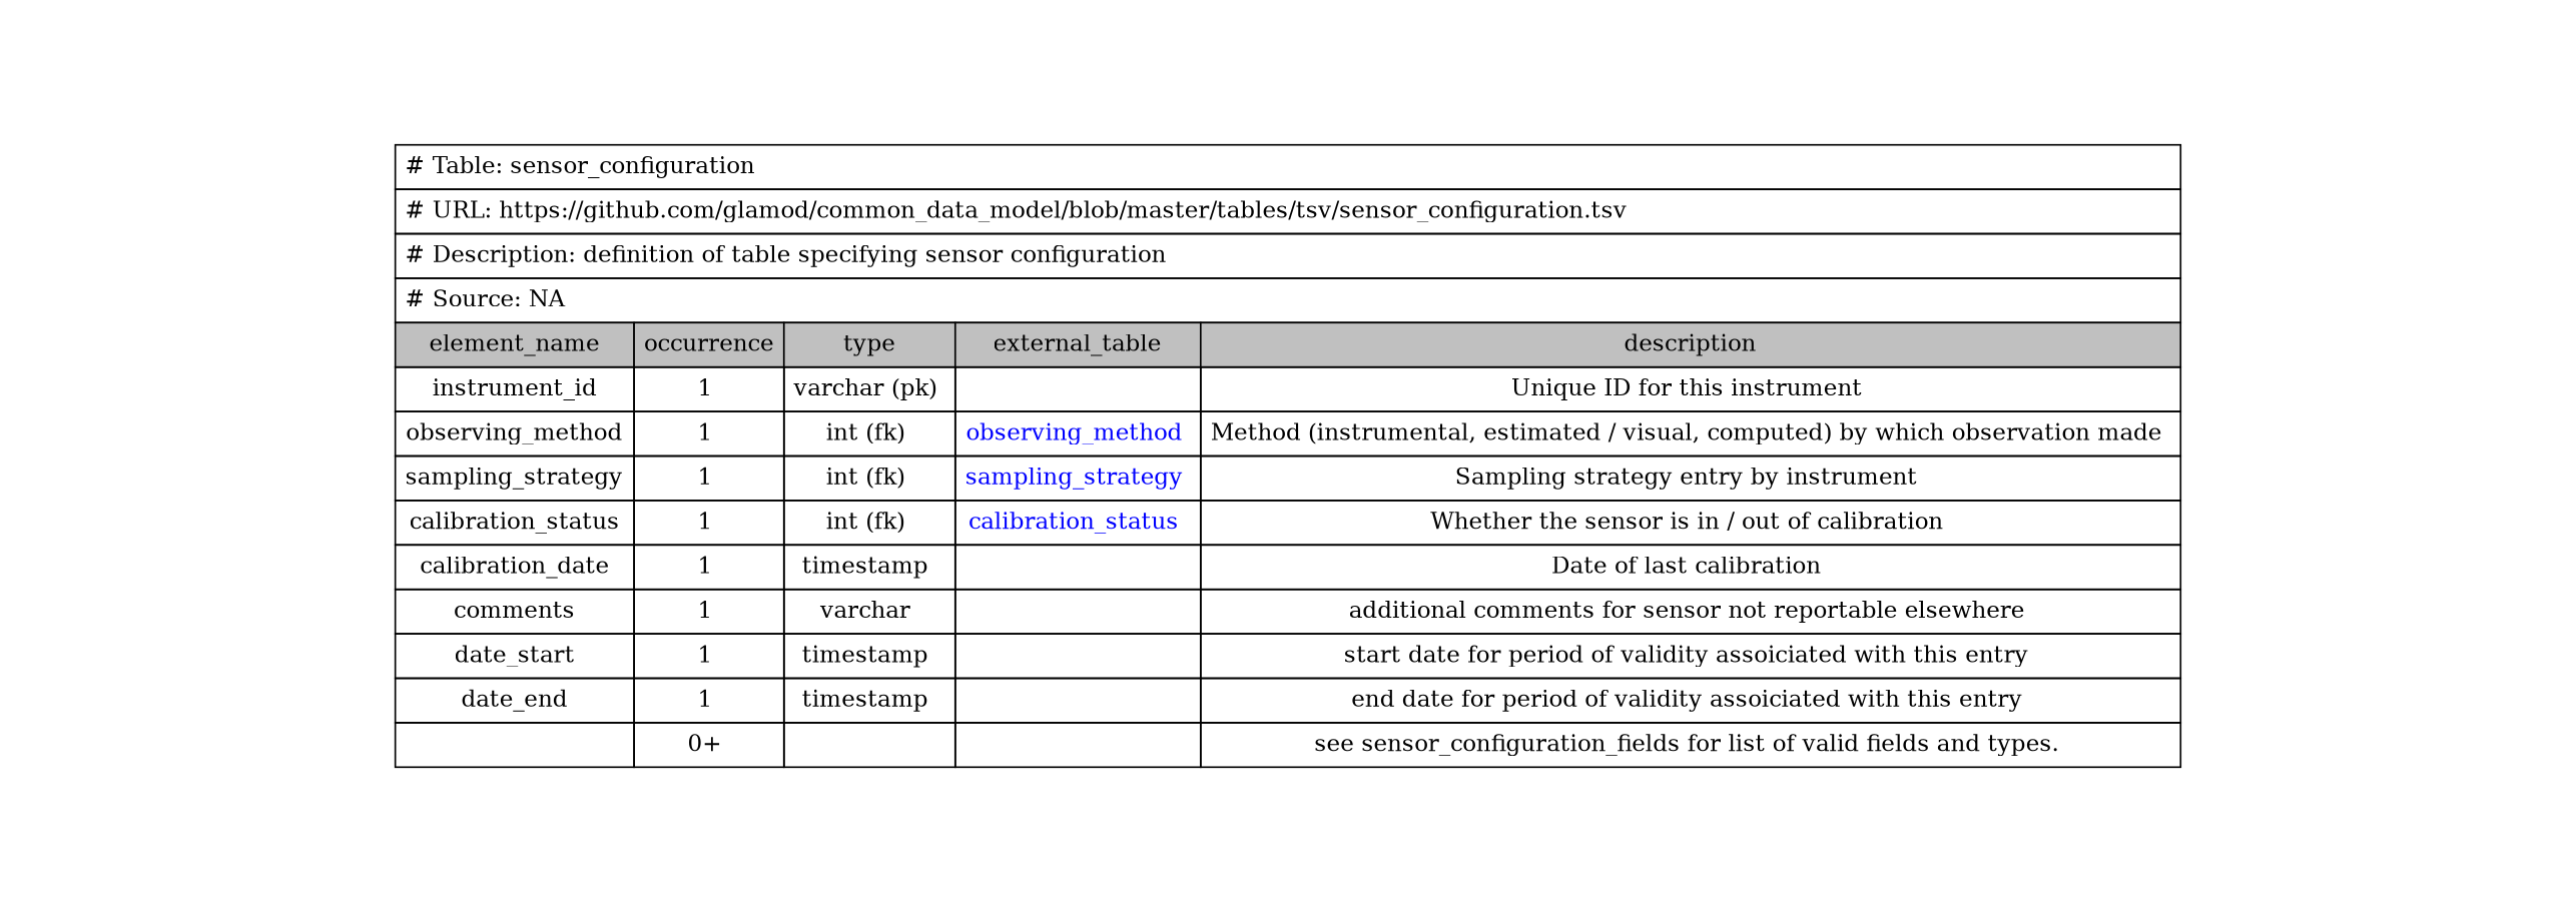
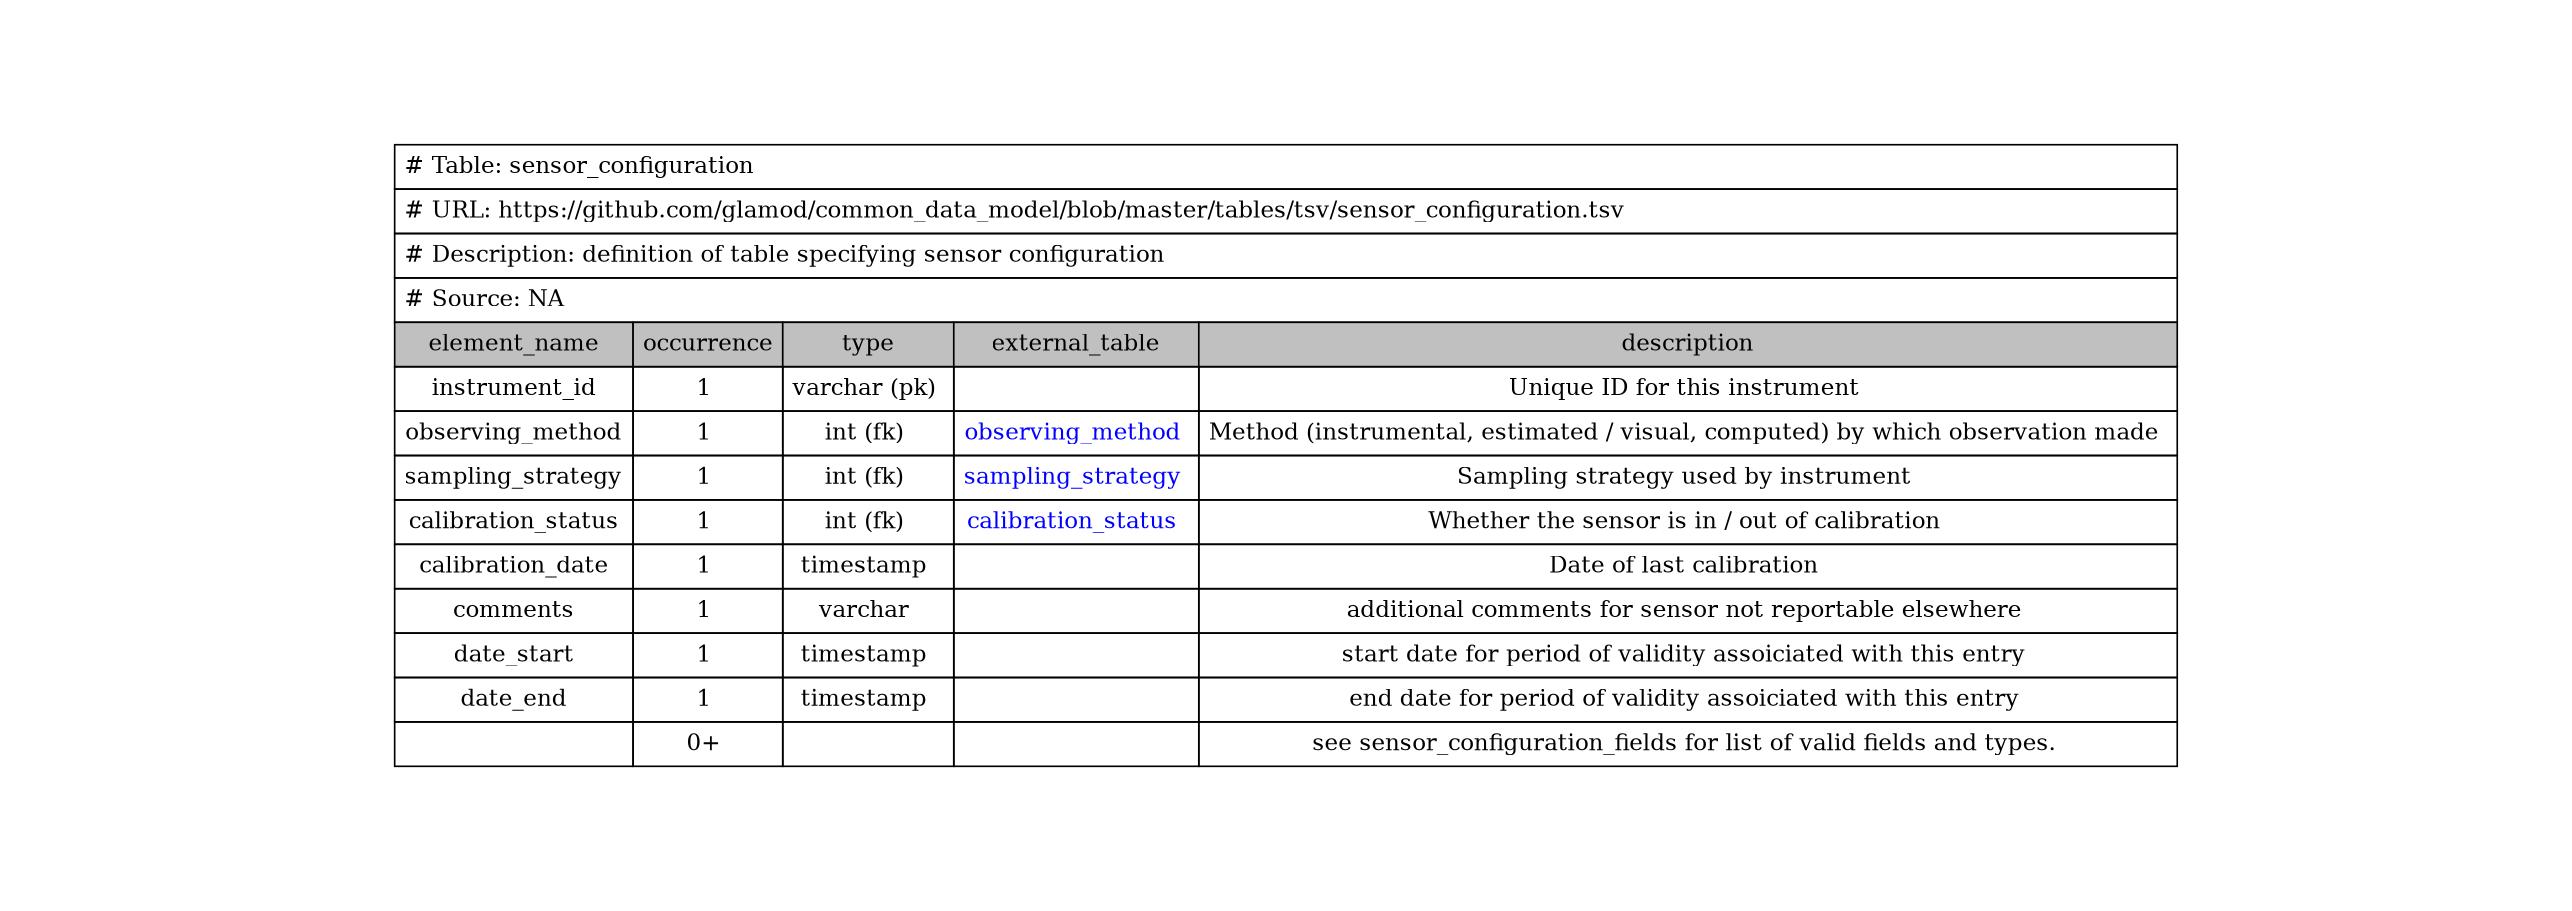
  digraph {
-   n1 [color=white label=<<TABLE BORDER="0" CELLBORDER="1" CELLSPACING="0" CELLPADDING="5" COLOR="BLACK"> <TR><TD COLSPAN="5" ALIGN="left" PORT="head"># Table: sensor_configuration</TD></TR> <TR><TD COLSPAN="5" ALIGN="left"># URL: https://github.com/glamod/common_data_model/blob/master/tables/tsv/sensor_configuration.tsv</TD></TR> <TR><TD ALIGN="left" COLSPAN="5"># Description: definition of table specifying sensor configuration				</TD></TR> <TR><TD ALIGN="left" COLSPAN="5"># Source: NA</TD></TR> <TR><TD BGCOLOR="GRAY">element_name</TD><TD BGCOLOR="GRAY">occurrence</TD><TD BGCOLOR="GRAY">type</TD><TD BGCOLOR="GRAY">external_table</TD><TD BGCOLOR="GRAY">description</TD></TR> <TR><TD PORT="instrument_idL">instrument_id</TD><TD>1 </TD><TD>varchar (pk) </TD><TD></TD><TD PORT="instrument_idR">Unique ID for this instrument </TD></TR> <TR><TD PORT="observing_methodL">observing_method</TD><TD>1 </TD><TD>int (fk) </TD><TD HREF="https://github.com/glamod/common_data_model/blob/master/tables/tsv/observing_method.tsv"><FONT color="blue">observing_method </FONT></TD><TD PORT="observing_methodR">Method (instrumental, estimated / visual, computed) by which observation made <BR/></TD></TR> <TR><TD PORT="sampling_strategyL">sampling_strategy</TD><TD>1 </TD><TD>int (fk) </TD><TD HREF="https://github.com/glamod/common_data_model/blob/master/tables/tsv/sampling_strategy.tsv"><FONT color="blue">sampling_strategy </FONT></TD><TD PORT="sampling_strategyR">Sampling strategy entry by instrument </TD></TR> <TR><TD PORT="calibration_statusL">calibration_status</TD><TD>1 </TD><TD>int (fk) </TD><TD HREF="https://github.com/glamod/common_data_model/blob/master/tables/tsv/calibration_status.tsv"><FONT color="blue">calibration_status </FONT></TD><TD PORT="calibration_statusR">Whether the sensor is in / out of calibration </TD></TR> <TR><TD PORT="calibration_dateL">calibration_date</TD><TD>1 </TD><TD>timestamp </TD><TD></TD><TD PORT="calibration_dateR">Date of last calibration </TD></TR> <TR><TD PORT="commentsL">comments</TD><TD>1 </TD><TD>varchar </TD><TD></TD><TD PORT="commentsR">additional comments for sensor not reportable elsewhere </TD></TR> <TR><TD PORT="date_startL">date_start</TD><TD>1 </TD><TD>timestamp </TD><TD></TD><TD PORT="date_startR">start date for period of validity assoiciated with this entry <BR/></TD></TR> <TR><TD PORT="date_endL">date_end</TD><TD>1 </TD><TD>timestamp </TD><TD></TD><TD PORT="date_endR">end date for period of validity assoiciated with this entry <BR/></TD></TR> <TR><TD PORT="L"></TD><TD>0+ </TD><TD></TD><TD></TD><TD PORT="R">see sensor_configuration_fields for list of valid fields and types. </TD></TR> </TABLE>>]
+   n1 [color=white label=<<TABLE BORDER="0" CELLBORDER="1" CELLSPACING="0" CELLPADDING="5" COLOR="BLACK"> <TR><TD COLSPAN="5" ALIGN="left" PORT="head"># Table: sensor_configuration</TD></TR> <TR><TD COLSPAN="5" ALIGN="left"># URL: https://github.com/glamod/common_data_model/blob/master/tables/tsv/sensor_configuration.tsv</TD></TR> <TR><TD ALIGN="left" COLSPAN="5"># Description: definition of table specifying sensor configuration				</TD></TR> <TR><TD ALIGN="left" COLSPAN="5"># Source: NA</TD></TR> <TR><TD BGCOLOR="GRAY">element_name</TD><TD BGCOLOR="GRAY">occurrence</TD><TD BGCOLOR="GRAY">type</TD><TD BGCOLOR="GRAY">external_table</TD><TD BGCOLOR="GRAY">description</TD></TR> <TR><TD PORT="instrument_idL">instrument_id</TD><TD>1 </TD><TD>varchar (pk) </TD><TD></TD><TD PORT="instrument_idR">Unique ID for this instrument </TD></TR> <TR><TD PORT="observing_methodL">observing_method</TD><TD>1 </TD><TD>int (fk) </TD><TD HREF="https://github.com/glamod/common_data_model/blob/master/tables/tsv/observing_method.tsv"><FONT color="blue">observing_method </FONT></TD><TD PORT="observing_methodR">Method (instrumental, estimated / visual, computed) by which observation made <BR/></TD></TR> <TR><TD PORT="sampling_strategyL">sampling_strategy</TD><TD>1 </TD><TD>int (fk) </TD><TD HREF="https://github.com/glamod/common_data_model/blob/master/tables/tsv/sampling_strategy.tsv"><FONT color="blue">sampling_strategy </FONT></TD><TD PORT="sampling_strategyR">Sampling strategy used by instrument </TD></TR> <TR><TD PORT="calibration_statusL">calibration_status</TD><TD>1 </TD><TD>int (fk) </TD><TD HREF="https://github.com/glamod/common_data_model/blob/master/tables/tsv/calibration_status.tsv"><FONT color="blue">calibration_status </FONT></TD><TD PORT="calibration_statusR">Whether the sensor is in / out of calibration </TD></TR> <TR><TD PORT="calibration_dateL">calibration_date</TD><TD>1 </TD><TD>timestamp </TD><TD></TD><TD PORT="calibration_dateR">Date of last calibration </TD></TR> <TR><TD PORT="commentsL">comments</TD><TD>1 </TD><TD>varchar </TD><TD></TD><TD PORT="commentsR">additional comments for sensor not reportable elsewhere </TD></TR> <TR><TD PORT="date_startL">date_start</TD><TD>1 </TD><TD>timestamp </TD><TD></TD><TD PORT="date_startR">start date for period of validity assoiciated with this entry <BR/></TD></TR> <TR><TD PORT="date_endL">date_end</TD><TD>1 </TD><TD>timestamp </TD><TD></TD><TD PORT="date_endR">end date for period of validity assoiciated with this entry <BR/></TD></TR> <TR><TD PORT="L"></TD><TD>0+ </TD><TD></TD><TD></TD><TD PORT="R">see sensor_configuration_fields for list of valid fields and types. </TD></TR> </TABLE>>]
  }
